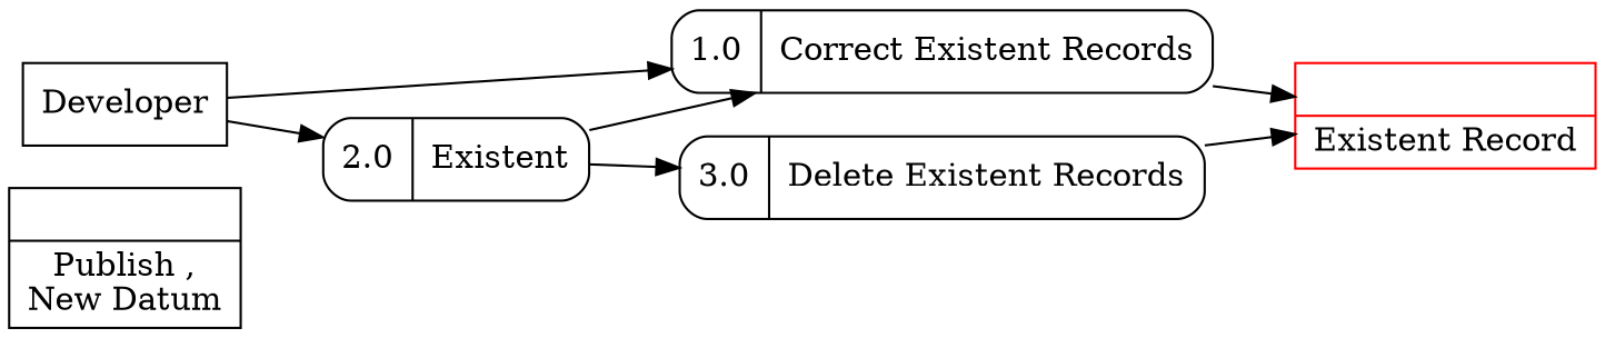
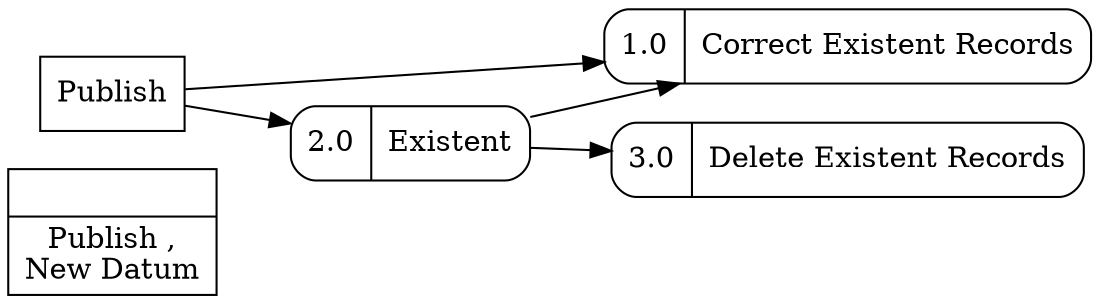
  digraph {
    rankdir=LR
    node [shape=Mrecord]
    n1 [label="<f0>  |<f1> Publish ,\nNew Datum " shape=record]
-   n2 [color=red label="<f0>  |<f1> Existent Record " shape=record]
-   n3 [label=Developer shape=box]
+   n3 [label=Publish shape=box]
    n4 [label="{<f0> 1.0|<f1> Correct Existent Records }"]
    n5 [label="{<f0> 2.0|<f1> Existent }"]
    n6 [label="{<f0> 3.0|<f1> Delete Existent Records }"]
    n3 -> n4
    n3 -> n5
-   n4 -> n2
    n5 -> n4
    n5 -> n6
-   n6 -> n2
  }
